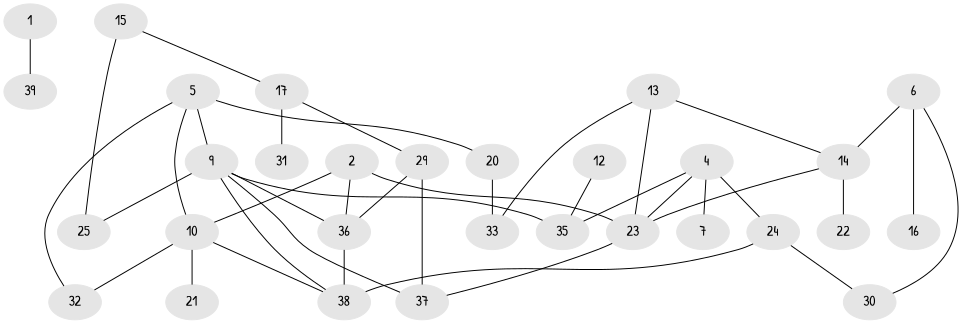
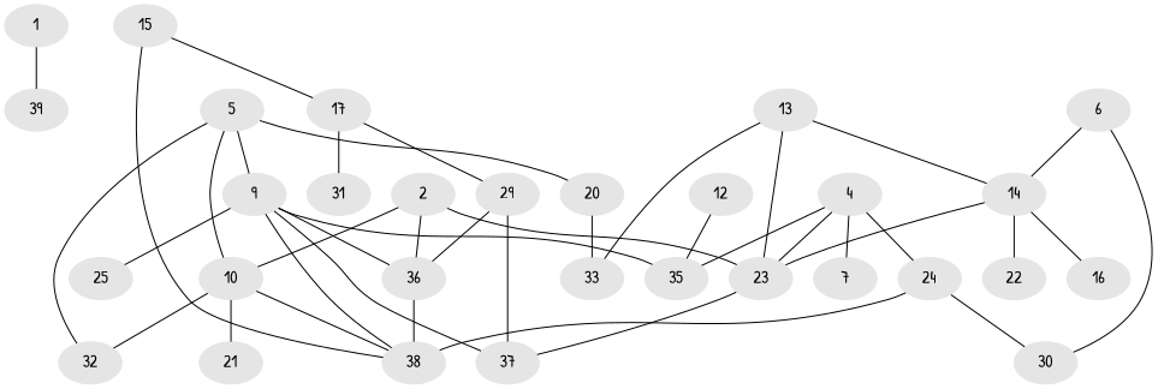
  graph {
    fontname="Patrick Hand"
    node [color=gray90 fontname="Patrick Hand" style=filled]
    edge [fontname="Patrick Hand" weight=1.0]
    1
    39
    2
    10
    23
    36
    32
    38
    21
    37
    4
    7
    24
    35
    20
    33
    30
    5
    9
    25
    6
    14
    16
    22
    13
    12
    15
    17
    29
    31
    1 -- 39
    2 -- 10
    2 -- 23
    2 -- 36
    10 -- 32
    10 -- 38
    10 -- 21
    23 -- 37
    36 -- 38 [weight=2.0]
    4 -- 23
    4 -- 7
    4 -- 24
    4 -- 35
    24 -- 38 [weight=2.0]
    24 -- 30
    20 -- 33
    5 -- 10
    5 -- 32
    5 -- 20
    5 -- 9
    9 -- 36
    9 -- 38
    9 -- 37
    9 -- 35
    9 -- 25
    6 -- 30
    6 -- 14
-   6 -- 16
+   14 -- 16
    14 -- 23
    14 -- 22
    13 -- 23
    13 -- 33
    13 -- 14
    12 -- 35 [weight=2.0]
-   15 -- 25
+   15 -- 38
    15 -- 17
    17 -- 29
    17 -- 31
    29 -- 36
    29 -- 37
  }
